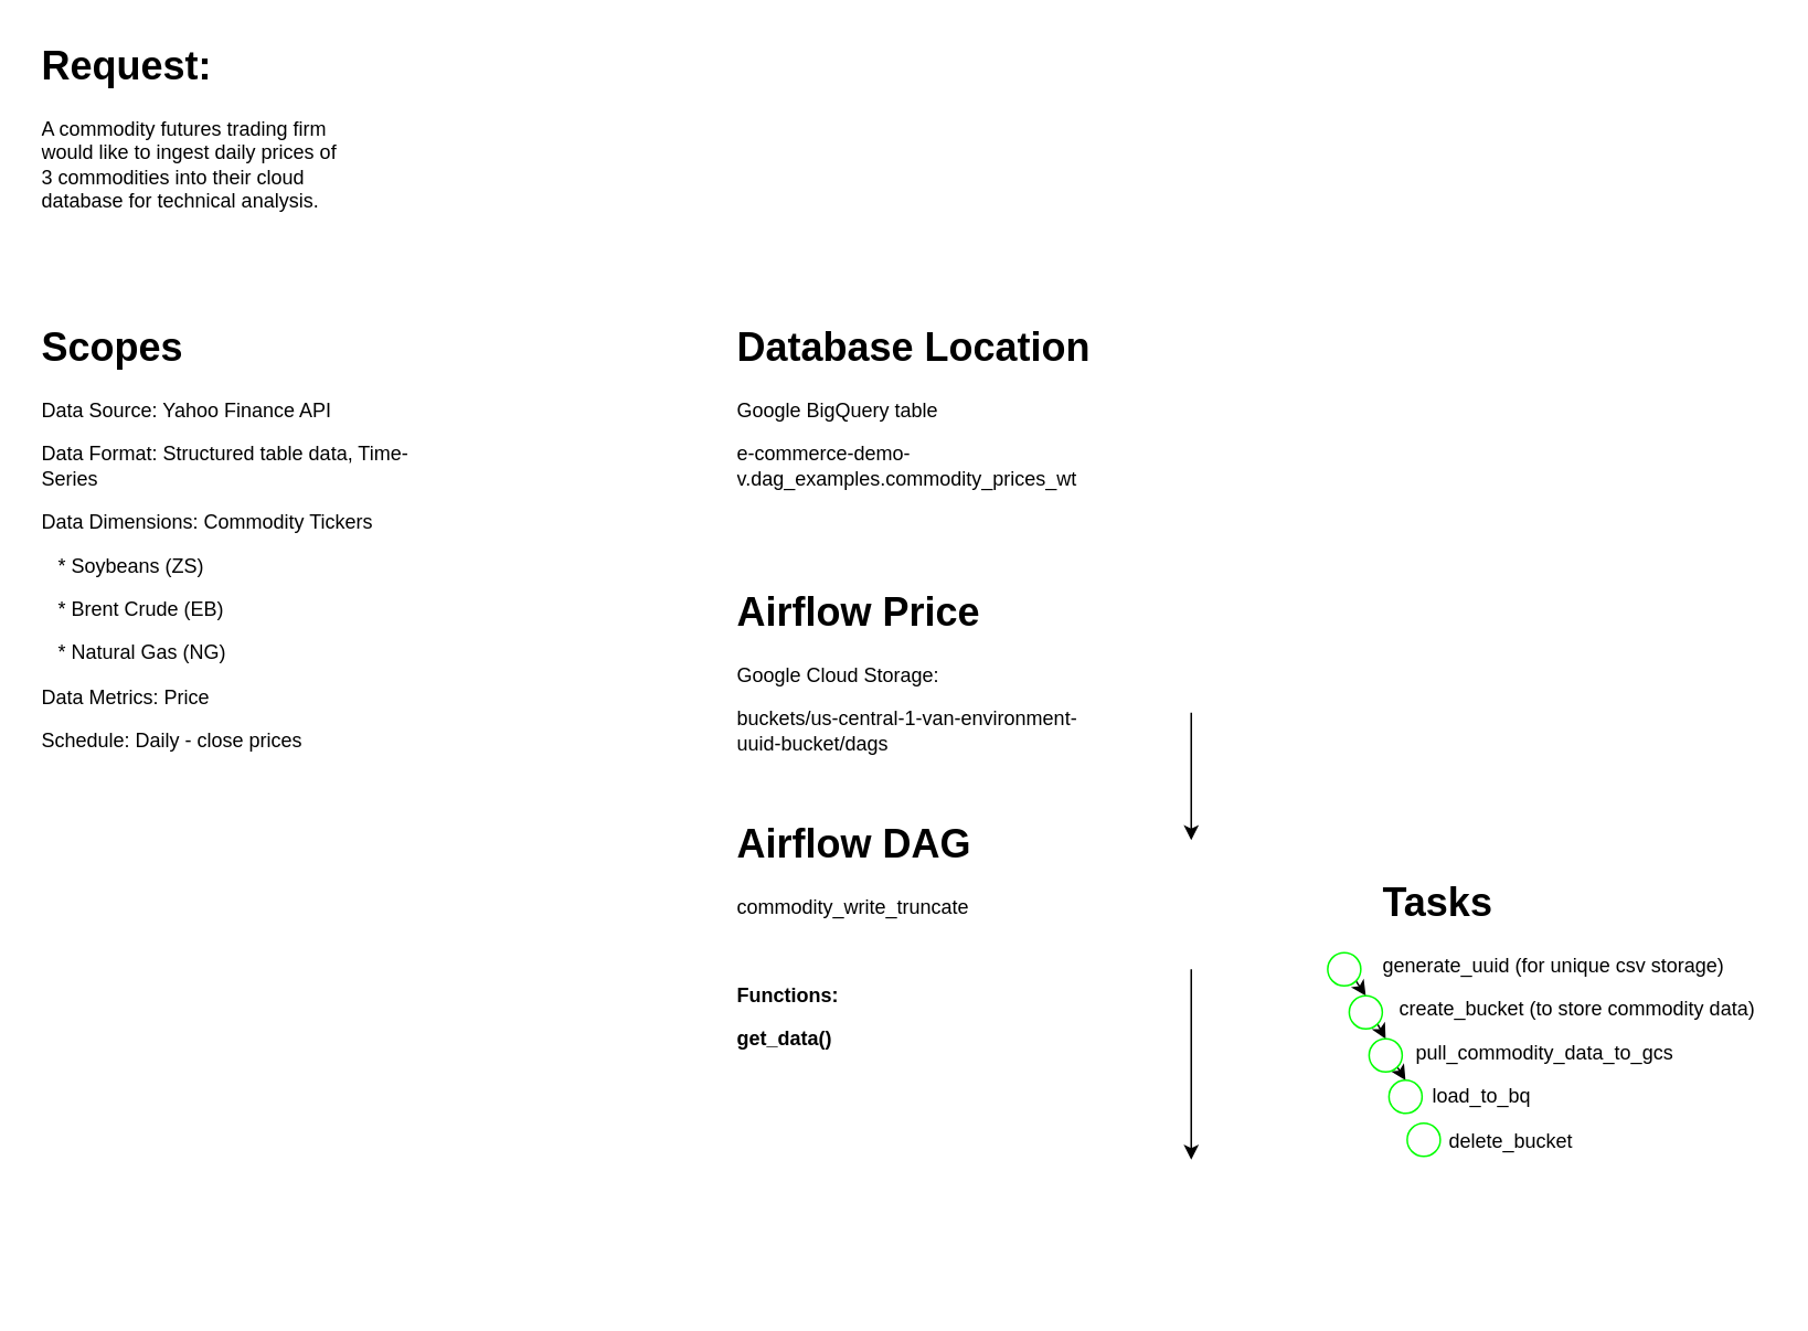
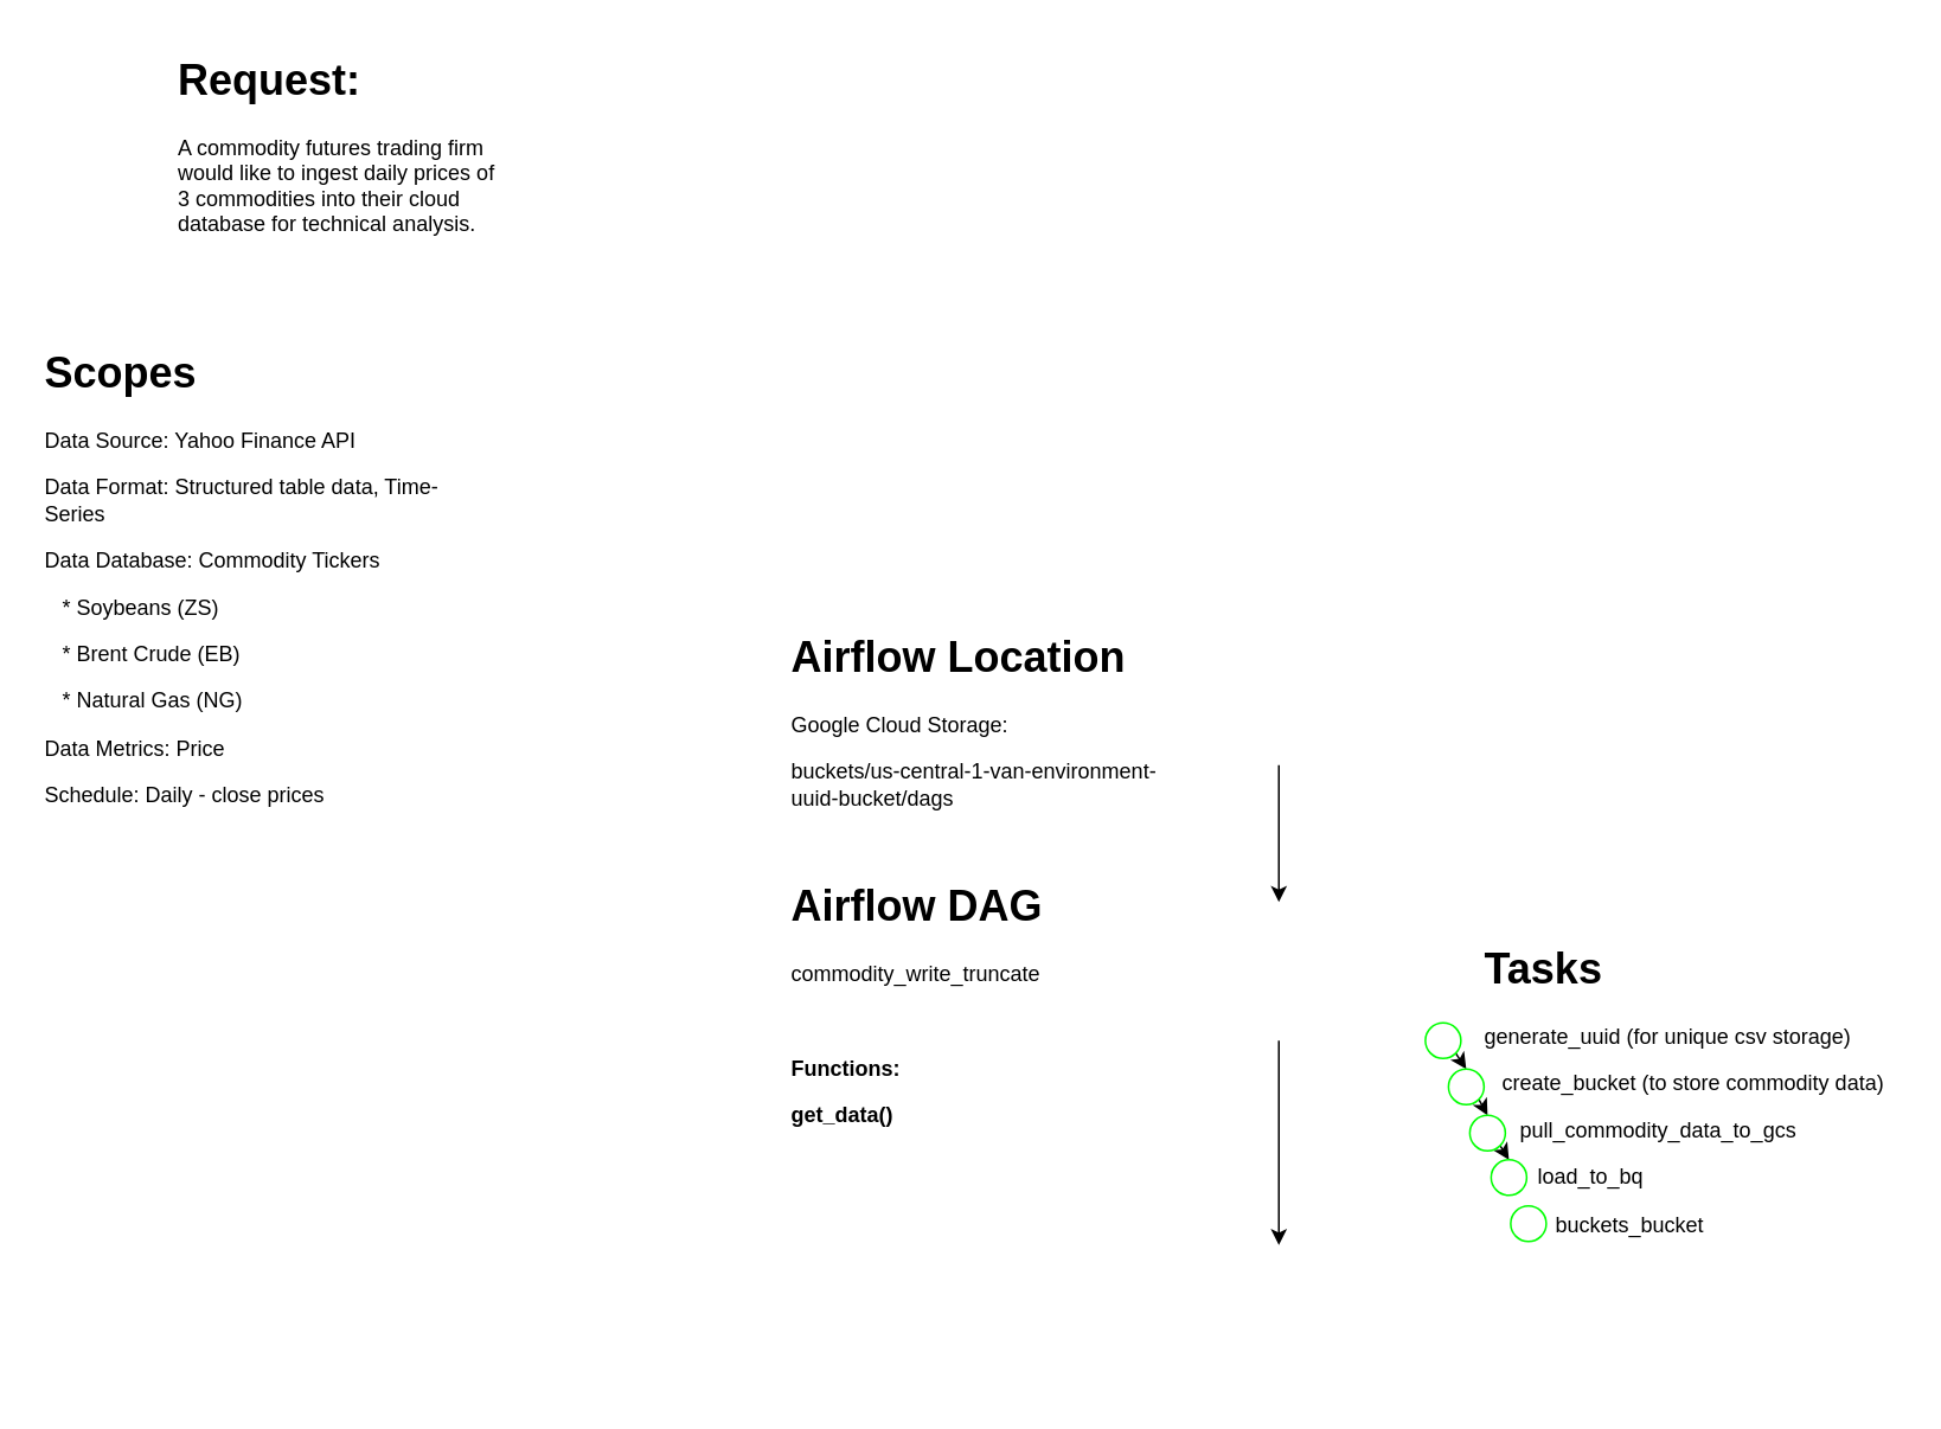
  <mxCell id="0" />
  <mxCell id="1" parent="0" />
- <mxCell id="2" value="&lt;h1&gt;Request:&lt;/h1&gt;&lt;p&gt;A commodity futures trading firm would like to ingest daily prices of 3 commodities into their cloud database for technical analysis.&lt;/p&gt;" style="text;html=1;strokeColor=none;fillColor=none;spacing=5;spacingTop=-20;whiteSpace=wrap;overflow=hidden;rounded=0;" parent="1" vertex="1"><mxGeometry x="20" y="20" width="190" height="120" as="geometry" /></mxCell>
+ <mxCell id="2" value="&lt;h1&gt;Request:&lt;/h1&gt;&lt;p&gt;A commodity futures trading firm would like to ingest daily prices of 3 commodities into their cloud database for technical analysis.&lt;/p&gt;" style="text;html=1;strokeColor=none;fillColor=none;spacing=5;spacingTop=-20;whiteSpace=wrap;overflow=hidden;rounded=0;" parent="1" vertex="1"><mxGeometry x="95" y="25" width="190" height="120" as="geometry" /></mxCell>
  <mxCell id="3" style="edgeStyle=none;html=1;" parent="1" source="4" target="6" edge="1"><mxGeometry relative="1" as="geometry" /></mxCell>
  <mxCell id="4" value="" style="shape=image;verticalLabelPosition=bottom;labelBackgroundColor=default;verticalAlign=top;aspect=fixed;imageAspect=0;image=https://www.logo.wine/a/logo/Google_Storage/Google_Storage-Logo.wine.svg;" parent="1" vertex="1"><mxGeometry x="636.57" y="320" width="164.85" height="110" as="geometry" /></mxCell>
  <mxCell id="5" style="edgeStyle=none;html=1;" parent="1" source="6" target="20" edge="1"><mxGeometry relative="1" as="geometry" /></mxCell>
  <mxCell id="6" value="" style="shape=image;verticalLabelPosition=bottom;labelBackgroundColor=default;verticalAlign=top;aspect=fixed;imageAspect=0;image=https://www.ancoris.com/hubfs/Google%20Cloud%20Logos/Cloud%20Composer.png;" parent="1" vertex="1"><mxGeometry x="680" y="507" width="78" height="78" as="geometry" /></mxCell>
  <mxCell id="7" value="" style="shape=image;verticalLabelPosition=bottom;labelBackgroundColor=default;verticalAlign=top;aspect=fixed;imageAspect=0;image=https://cdn.icon-icons.com/icons2/2699/PNG/512/google_bigquery_logo_icon_168150.png;" parent="1" vertex="1"><mxGeometry x="680" y="190" width="82" height="82" as="geometry" /></mxCell>
- <mxCell id="8" value="&lt;h1&gt;Scopes&lt;/h1&gt;&lt;p&gt;Data Source: Yahoo Finance API&lt;/p&gt;&lt;p&gt;Data Format: Structured table data, Time-Series&lt;br&gt;&lt;/p&gt;&lt;p&gt;Data Dimensions: Commodity Tickers&lt;/p&gt;&lt;p&gt;&amp;nbsp; &amp;nbsp;* Soybeans (ZS)&lt;/p&gt;&lt;p&gt;&amp;nbsp; &amp;nbsp;* Brent Crude (EB)&lt;/p&gt;&lt;p&gt;&amp;nbsp; &amp;nbsp;* Natural Gas (NG)&lt;/p&gt;&lt;p&gt;Data Metrics: Price&lt;/p&gt;&lt;p&gt;Schedule: Daily - close prices&lt;/p&gt;" style="text;html=1;strokeColor=none;fillColor=none;spacing=5;spacingTop=-20;whiteSpace=wrap;overflow=hidden;rounded=0;" parent="1" vertex="1"><mxGeometry x="20" y="190" width="230" height="290" as="geometry" /></mxCell>
+ <mxCell id="8" value="&lt;h1&gt;Scopes&lt;/h1&gt;&lt;p&gt;Data Source: Yahoo Finance API&lt;/p&gt;&lt;p&gt;Data Format: Structured table data, Time-Series&lt;br&gt;&lt;/p&gt;&lt;p&gt;Data Database: Commodity Tickers&lt;/p&gt;&lt;p&gt;&amp;nbsp; &amp;nbsp;* Soybeans (ZS)&lt;/p&gt;&lt;p&gt;&amp;nbsp; &amp;nbsp;* Brent Crude (EB)&lt;/p&gt;&lt;p&gt;&amp;nbsp; &amp;nbsp;* Natural Gas (NG)&lt;/p&gt;&lt;p&gt;Data Metrics: Price&lt;/p&gt;&lt;p&gt;Schedule: Daily - close prices&lt;/p&gt;" style="text;html=1;strokeColor=none;fillColor=none;spacing=5;spacingTop=-20;whiteSpace=wrap;overflow=hidden;rounded=0;" parent="1" vertex="1"><mxGeometry x="20" y="190" width="230" height="290" as="geometry" /></mxCell>
  <mxCell id="9" value="&lt;h1&gt;Airflow DAG&lt;/h1&gt;&lt;p&gt;commodity_write_truncate&lt;/p&gt;&lt;p&gt;&lt;b&gt;&lt;br&gt;&lt;/b&gt;&lt;/p&gt;&lt;p&gt;&lt;b&gt;Functions:&lt;/b&gt;&lt;/p&gt;&lt;p&gt;&lt;b&gt;get_data()&lt;/b&gt;&lt;/p&gt;" style="text;html=1;strokeColor=none;fillColor=none;spacing=5;spacingTop=-20;whiteSpace=wrap;overflow=hidden;rounded=0;" parent="1" vertex="1"><mxGeometry x="440" y="490" width="190" height="185" as="geometry" /></mxCell>
- <mxCell id="10" value="&lt;h1&gt;Tasks&lt;/h1&gt;&lt;p&gt;generate_uuid (for unique csv storage)&lt;/p&gt;&lt;p&gt;&amp;nbsp; &amp;nbsp;create_bucket (to store commodity data)&lt;/p&gt;&lt;p&gt;&amp;nbsp; &amp;nbsp; &amp;nbsp; pull_commodity_data_to_gcs&lt;/p&gt;&lt;p&gt;&amp;nbsp; &amp;nbsp; &amp;nbsp; &amp;nbsp; &amp;nbsp;load_to_bq&lt;/p&gt;&lt;p&gt;&amp;nbsp; &amp;nbsp; &amp;nbsp; &amp;nbsp; &amp;nbsp; &amp;nbsp; delete_bucket&lt;/p&gt;" style="text;html=1;strokeColor=none;fillColor=none;spacing=5;spacingTop=-20;whiteSpace=wrap;overflow=hidden;rounded=0;" parent="1" vertex="1"><mxGeometry x="830" y="525" width="240" height="185" as="geometry" /></mxCell>
- <mxCell id="11" value="&lt;h1&gt;Airflow Price&lt;/h1&gt;&lt;p&gt;Google Cloud Storage:&lt;/p&gt;&lt;p&gt;buckets/us-central-1-van-environment-uuid-bucket/dags&lt;/p&gt;" style="text;html=1;strokeColor=none;fillColor=none;spacing=5;spacingTop=-20;whiteSpace=wrap;overflow=hidden;rounded=0;" parent="1" vertex="1"><mxGeometry x="440" y="350" width="220" height="120" as="geometry" /></mxCell>
- <mxCell id="12" value="&lt;h1&gt;Database Location&lt;/h1&gt;&lt;p&gt;Google BigQuery table&lt;/p&gt;&lt;p&gt;e-commerce-demo-v.dag_examples.commodity_prices_wt&lt;/p&gt;" style="text;html=1;strokeColor=none;fillColor=none;spacing=5;spacingTop=-20;whiteSpace=wrap;overflow=hidden;rounded=0;" parent="1" vertex="1"><mxGeometry x="440" y="190" width="230" height="120" as="geometry" /></mxCell>
+ <mxCell id="10" value="&lt;h1&gt;Tasks&lt;/h1&gt;&lt;p&gt;generate_uuid (for unique csv storage)&lt;/p&gt;&lt;p&gt;&amp;nbsp; &amp;nbsp;create_bucket (to store commodity data)&lt;/p&gt;&lt;p&gt;&amp;nbsp; &amp;nbsp; &amp;nbsp; pull_commodity_data_to_gcs&lt;/p&gt;&lt;p&gt;&amp;nbsp; &amp;nbsp; &amp;nbsp; &amp;nbsp; &amp;nbsp;load_to_bq&lt;/p&gt;&lt;p&gt;&amp;nbsp; &amp;nbsp; &amp;nbsp; &amp;nbsp; &amp;nbsp; &amp;nbsp; buckets_bucket&lt;/p&gt;" style="text;html=1;strokeColor=none;fillColor=none;spacing=5;spacingTop=-20;whiteSpace=wrap;overflow=hidden;rounded=0;" parent="1" vertex="1"><mxGeometry x="830" y="525" width="240" height="185" as="geometry" /></mxCell>
+ <mxCell id="11" value="&lt;h1&gt;Airflow Location&lt;/h1&gt;&lt;p&gt;Google Cloud Storage:&lt;/p&gt;&lt;p&gt;buckets/us-central-1-van-environment-uuid-bucket/dags&lt;/p&gt;" style="text;html=1;strokeColor=none;fillColor=none;spacing=5;spacingTop=-20;whiteSpace=wrap;overflow=hidden;rounded=0;" parent="1" vertex="1"><mxGeometry x="440" y="350" width="220" height="120" as="geometry" /></mxCell>
  <mxCell id="13" style="edgeStyle=none;html=1;exitX=1;exitY=1;exitDx=0;exitDy=0;entryX=0.5;entryY=0;entryDx=0;entryDy=0;" parent="1" source="14" target="16" edge="1"><mxGeometry relative="1" as="geometry" /></mxCell>
  <mxCell id="14" value="" style="ellipse;whiteSpace=wrap;html=1;aspect=fixed;strokeColor=#00FF00;" parent="1" vertex="1"><mxGeometry x="801.42" y="575" width="20" height="20" as="geometry" /></mxCell>
  <mxCell id="15" style="edgeStyle=none;html=1;exitX=1;exitY=1;exitDx=0;exitDy=0;entryX=0.5;entryY=0;entryDx=0;entryDy=0;" parent="1" source="16" target="18" edge="1"><mxGeometry relative="1" as="geometry" /></mxCell>
  <mxCell id="16" value="" style="ellipse;whiteSpace=wrap;html=1;aspect=fixed;strokeColor=#00FF00;" parent="1" vertex="1"><mxGeometry x="814.42" y="601" width="20" height="20" as="geometry" /></mxCell>
  <mxCell id="17" style="edgeStyle=none;html=1;exitX=1;exitY=1;exitDx=0;exitDy=0;entryX=0.5;entryY=0;entryDx=0;entryDy=0;" parent="1" source="18" target="19" edge="1"><mxGeometry relative="1" as="geometry" /></mxCell>
  <mxCell id="18" value="" style="ellipse;whiteSpace=wrap;html=1;aspect=fixed;strokeColor=#00FF00;" parent="1" vertex="1"><mxGeometry x="826.42" y="627" width="20" height="20" as="geometry" /></mxCell>
  <mxCell id="19" value="" style="ellipse;whiteSpace=wrap;html=1;aspect=fixed;strokeColor=#00FF00;" parent="1" vertex="1"><mxGeometry x="838.42" y="652" width="20" height="20" as="geometry" /></mxCell>
  <mxCell id="20" value="" style="shape=image;verticalLabelPosition=bottom;labelBackgroundColor=default;verticalAlign=top;aspect=fixed;imageAspect=0;image=https://cdn.icon-icons.com/icons2/2699/PNG/512/google_bigquery_logo_icon_168150.png;" parent="1" vertex="1"><mxGeometry x="678" y="700" width="82" height="82" as="geometry" /></mxCell>
  <mxCell id="21" value="" style="ellipse;whiteSpace=wrap;html=1;aspect=fixed;strokeColor=#00FF00;" parent="1" vertex="1"><mxGeometry x="849.42" y="678" width="20" height="20" as="geometry" /></mxCell>
